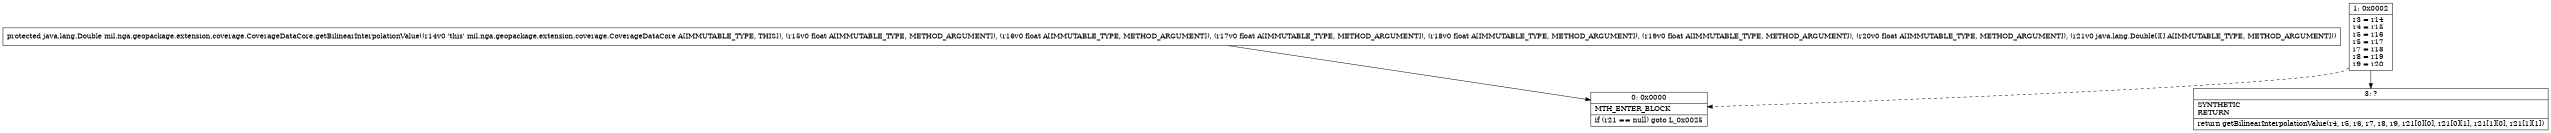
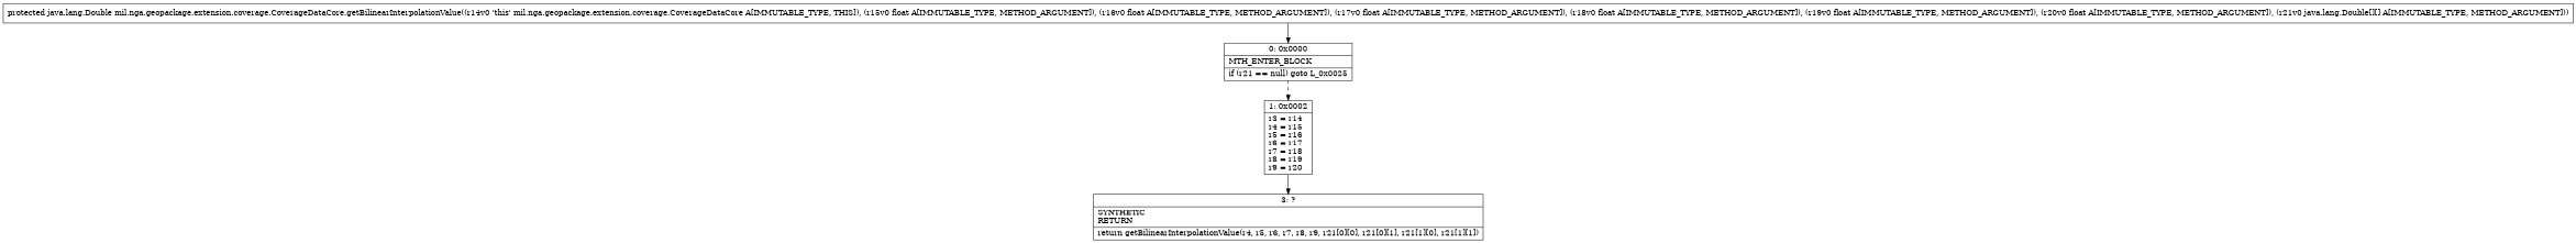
  digraph {
    node [shape=record]
    n1 [label="{0\:\ 0x0000|MTH_ENTER_BLOCK\l|if (r21 == null) goto L_0x0025\l}"]
-   n2 [label="{1\:\ 0x0002|r3 = r14\lr4 = r15\lr5 = r16\lr5 = r17\lr7 = r18\lr8 = r19\lr9 = r20\l}"]
+   n2 [label="{1\:\ 0x0002|r3 = r14\lr4 = r15\lr5 = r16\lr6 = r17\lr7 = r18\lr8 = r19\lr9 = r20\l}"]
    n3 [label="{3\:\ ?|SYNTHETIC\lRETURN\l|return getBilinearInterpolationValue(r4, r5, r6, r7, r8, r9, r21[0][0], r21[0][1], r21[1][0], r21[1][1])\l}"]
    n4 [label="{protected java.lang.Double mil.nga.geopackage.extension.coverage.CoverageDataCore.getBilinearInterpolationValue((r14v0 'this' mil.nga.geopackage.extension.coverage.CoverageDataCore A[IMMUTABLE_TYPE, THIS]), (r15v0 float A[IMMUTABLE_TYPE, METHOD_ARGUMENT]), (r16v0 float A[IMMUTABLE_TYPE, METHOD_ARGUMENT]), (r17v0 float A[IMMUTABLE_TYPE, METHOD_ARGUMENT]), (r18v0 float A[IMMUTABLE_TYPE, METHOD_ARGUMENT]), (r19v0 float A[IMMUTABLE_TYPE, METHOD_ARGUMENT]), (r20v0 float A[IMMUTABLE_TYPE, METHOD_ARGUMENT]), (r21v0 java.lang.Double[][] A[IMMUTABLE_TYPE, METHOD_ARGUMENT])) }"]
-   n2 -> n1 [style=dashed]
+   n1 -> n2 [style=dashed]
    n2 -> n3
    n4 -> n1
  }
